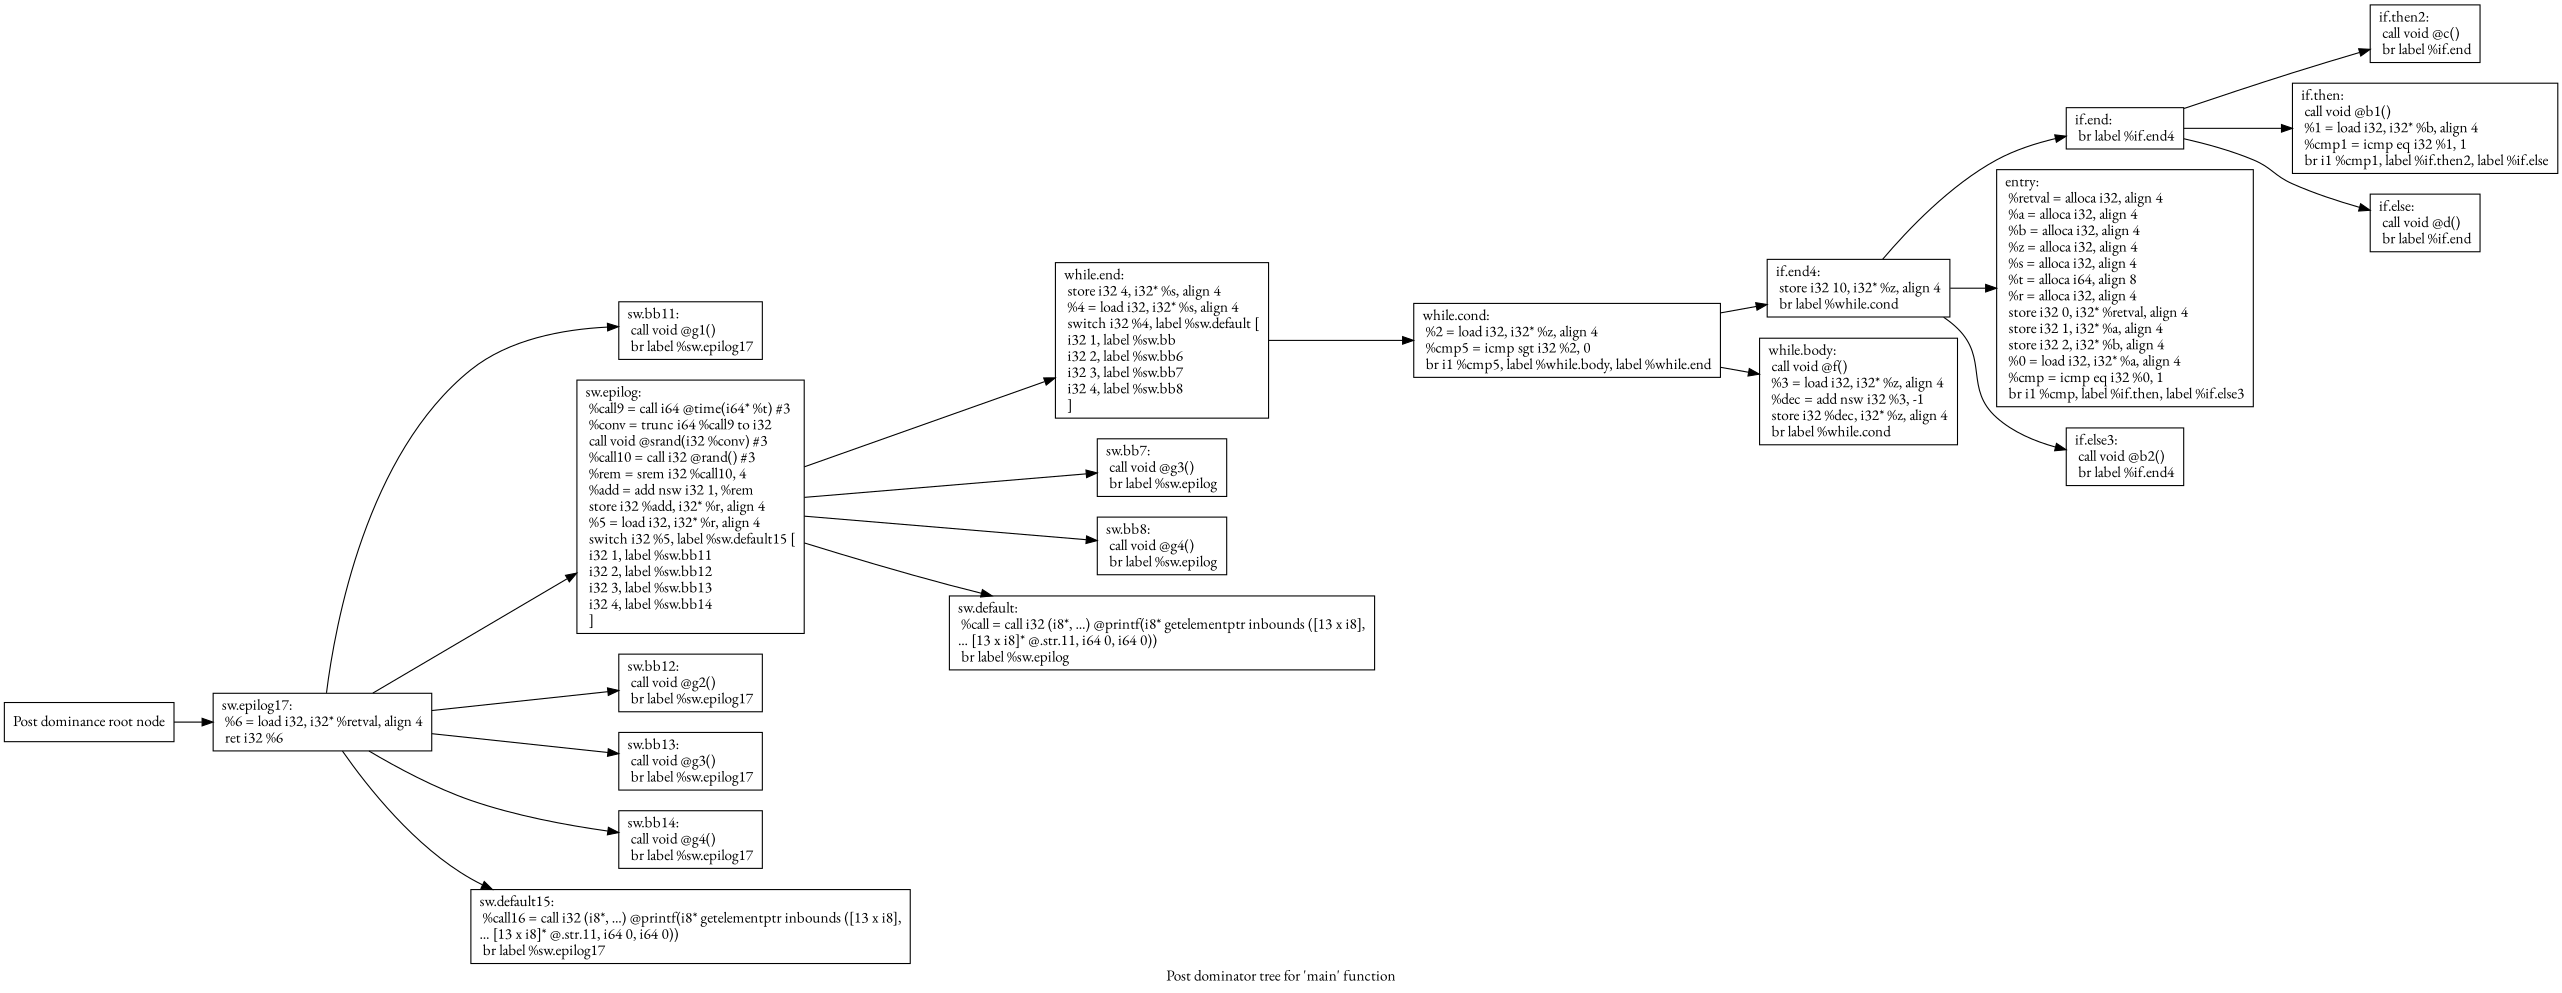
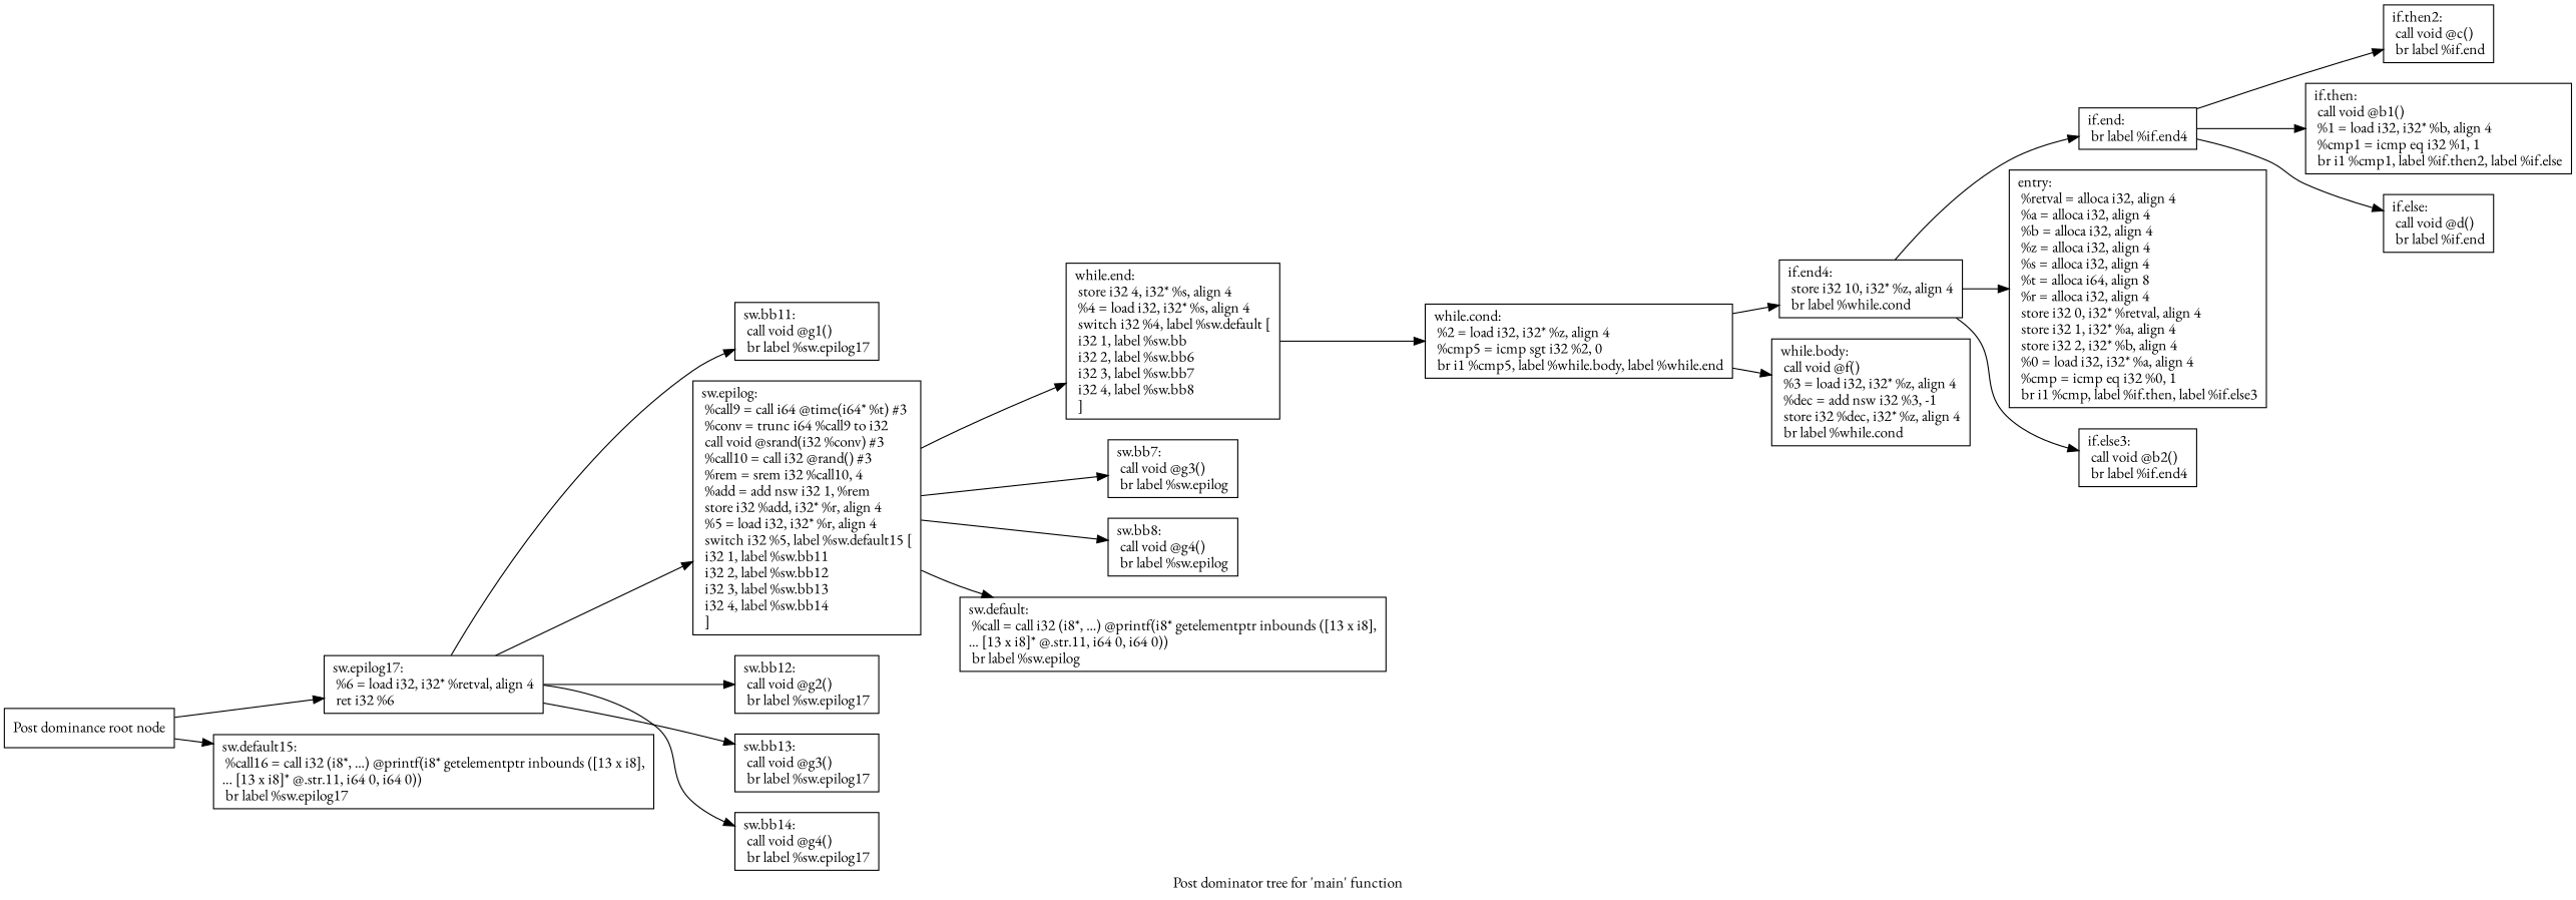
  digraph {
    fontname="EB Garamond"
    label="Post dominator tree for 'main' function"
    rankdir=LR
    node [fontname="EB Garamond" shape=record]
    edge [fontname="EB Garamond"]
    n1 [label="{Post dominance root node}"]
    n2 [label="{sw.epilog17:                                      \l  %6 = load i32, i32* %retval, align 4\l  ret i32 %6\l}"]
    n3 [label="{sw.bb11:                                          \l  call void @g1()\l  br label %sw.epilog17\l}"]
    n4 [label="{sw.epilog:                                        \l  %call9 = call i64 @time(i64* %t) #3\l  %conv = trunc i64 %call9 to i32\l  call void @srand(i32 %conv) #3\l  %call10 = call i32 @rand() #3\l  %rem = srem i32 %call10, 4\l  %add = add nsw i32 1, %rem\l  store i32 %add, i32* %r, align 4\l  %5 = load i32, i32* %r, align 4\l  switch i32 %5, label %sw.default15 [\l    i32 1, label %sw.bb11\l    i32 2, label %sw.bb12\l    i32 3, label %sw.bb13\l    i32 4, label %sw.bb14\l  ]\l}"]
    n5 [label="{sw.bb12:                                          \l  call void @g2()\l  br label %sw.epilog17\l}"]
    n6 [label="{sw.bb13:                                          \l  call void @g3()\l  br label %sw.epilog17\l}"]
    n7 [label="{sw.bb14:                                          \l  call void @g4()\l  br label %sw.epilog17\l}"]
    n8 [label="{sw.default15:                                     \l  %call16 = call i32 (i8*, ...) @printf(i8* getelementptr inbounds ([13 x i8],\l... [13 x i8]* @.str.11, i64 0, i64 0))\l  br label %sw.epilog17\l}"]
    n9 [label="{while.end:                                        \l  store i32 4, i32* %s, align 4\l  %4 = load i32, i32* %s, align 4\l  switch i32 %4, label %sw.default [\l    i32 1, label %sw.bb\l    i32 2, label %sw.bb6\l    i32 3, label %sw.bb7\l    i32 4, label %sw.bb8\l  ]\l}"]
    n10 [label="{sw.bb7:                                           \l  call void @g3()\l  br label %sw.epilog\l}"]
    n11 [label="{sw.bb8:                                           \l  call void @g4()\l  br label %sw.epilog\l}"]
    n12 [label="{sw.default:                                       \l  %call = call i32 (i8*, ...) @printf(i8* getelementptr inbounds ([13 x i8],\l... [13 x i8]* @.str.11, i64 0, i64 0))\l  br label %sw.epilog\l}"]
    n13 [label="{while.cond:                                       \l  %2 = load i32, i32* %z, align 4\l  %cmp5 = icmp sgt i32 %2, 0\l  br i1 %cmp5, label %while.body, label %while.end\l}"]
    n14 [label="{if.end4:                                          \l  store i32 10, i32* %z, align 4\l  br label %while.cond\l}"]
    n15 [label="{while.body:                                       \l  call void @f()\l  %3 = load i32, i32* %z, align 4\l  %dec = add nsw i32 %3, -1\l  store i32 %dec, i32* %z, align 4\l  br label %while.cond\l}"]
    n16 [label="{if.end:                                           \l  br label %if.end4\l}"]
    n17 [label="{entry:\l  %retval = alloca i32, align 4\l  %a = alloca i32, align 4\l  %b = alloca i32, align 4\l  %z = alloca i32, align 4\l  %s = alloca i32, align 4\l  %t = alloca i64, align 8\l  %r = alloca i32, align 4\l  store i32 0, i32* %retval, align 4\l  store i32 1, i32* %a, align 4\l  store i32 2, i32* %b, align 4\l  %0 = load i32, i32* %a, align 4\l  %cmp = icmp eq i32 %0, 1\l  br i1 %cmp, label %if.then, label %if.else3\l}"]
    n18 [label="{if.else3:                                         \l  call void @b2()\l  br label %if.end4\l}"]
    n19 [label="{if.then2:                                         \l  call void @c()\l  br label %if.end\l}"]
    n20 [label="{if.then:                                          \l  call void @b1()\l  %1 = load i32, i32* %b, align 4\l  %cmp1 = icmp eq i32 %1, 1\l  br i1 %cmp1, label %if.then2, label %if.else\l}"]
    n21 [label="{if.else:                                          \l  call void @d()\l  br label %if.end\l}"]
    n1 -> n2
    n2 -> n3
    n2 -> n4
    n2 -> n5
    n2 -> n6
    n2 -> n7
-   n2 -> n8
+   n1 -> n8
    n4 -> n9
    n4 -> n10
    n4 -> n11
    n4 -> n12
    n9 -> n13
    n13 -> n14
    n13 -> n15
    n14 -> n16
    n14 -> n17
    n14 -> n18
    n16 -> n19
    n16 -> n20
    n16 -> n21
  }
